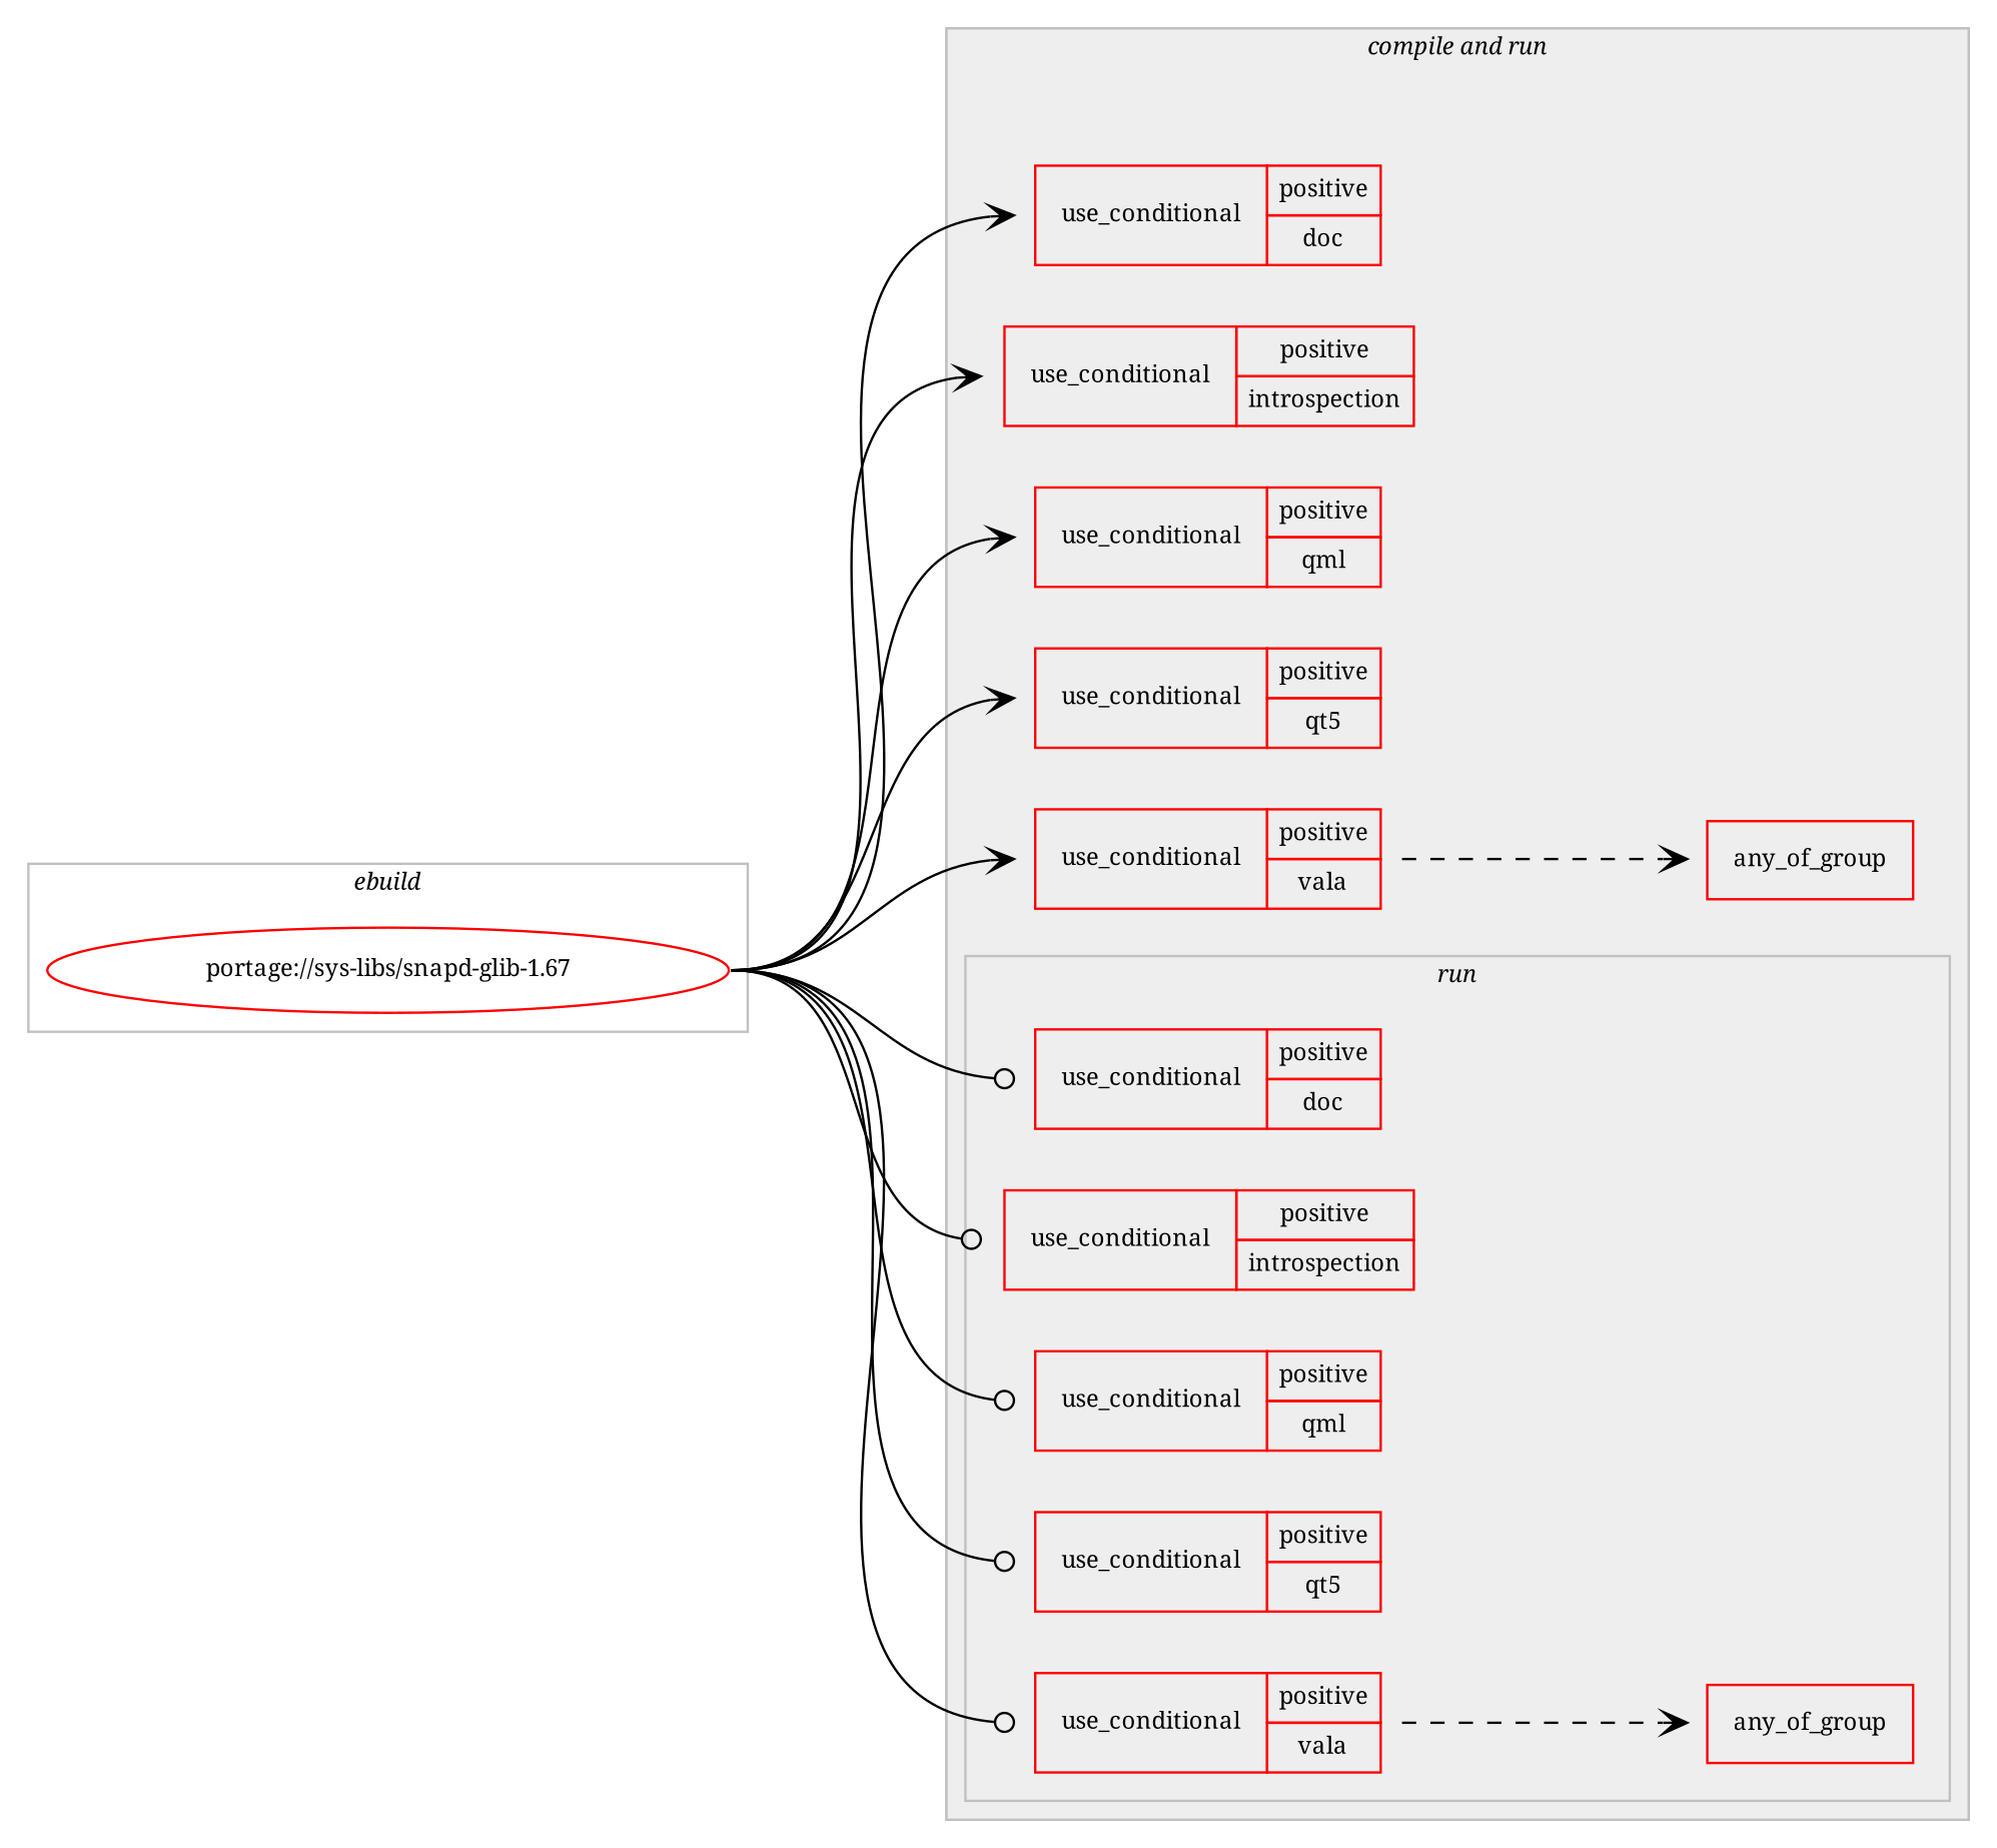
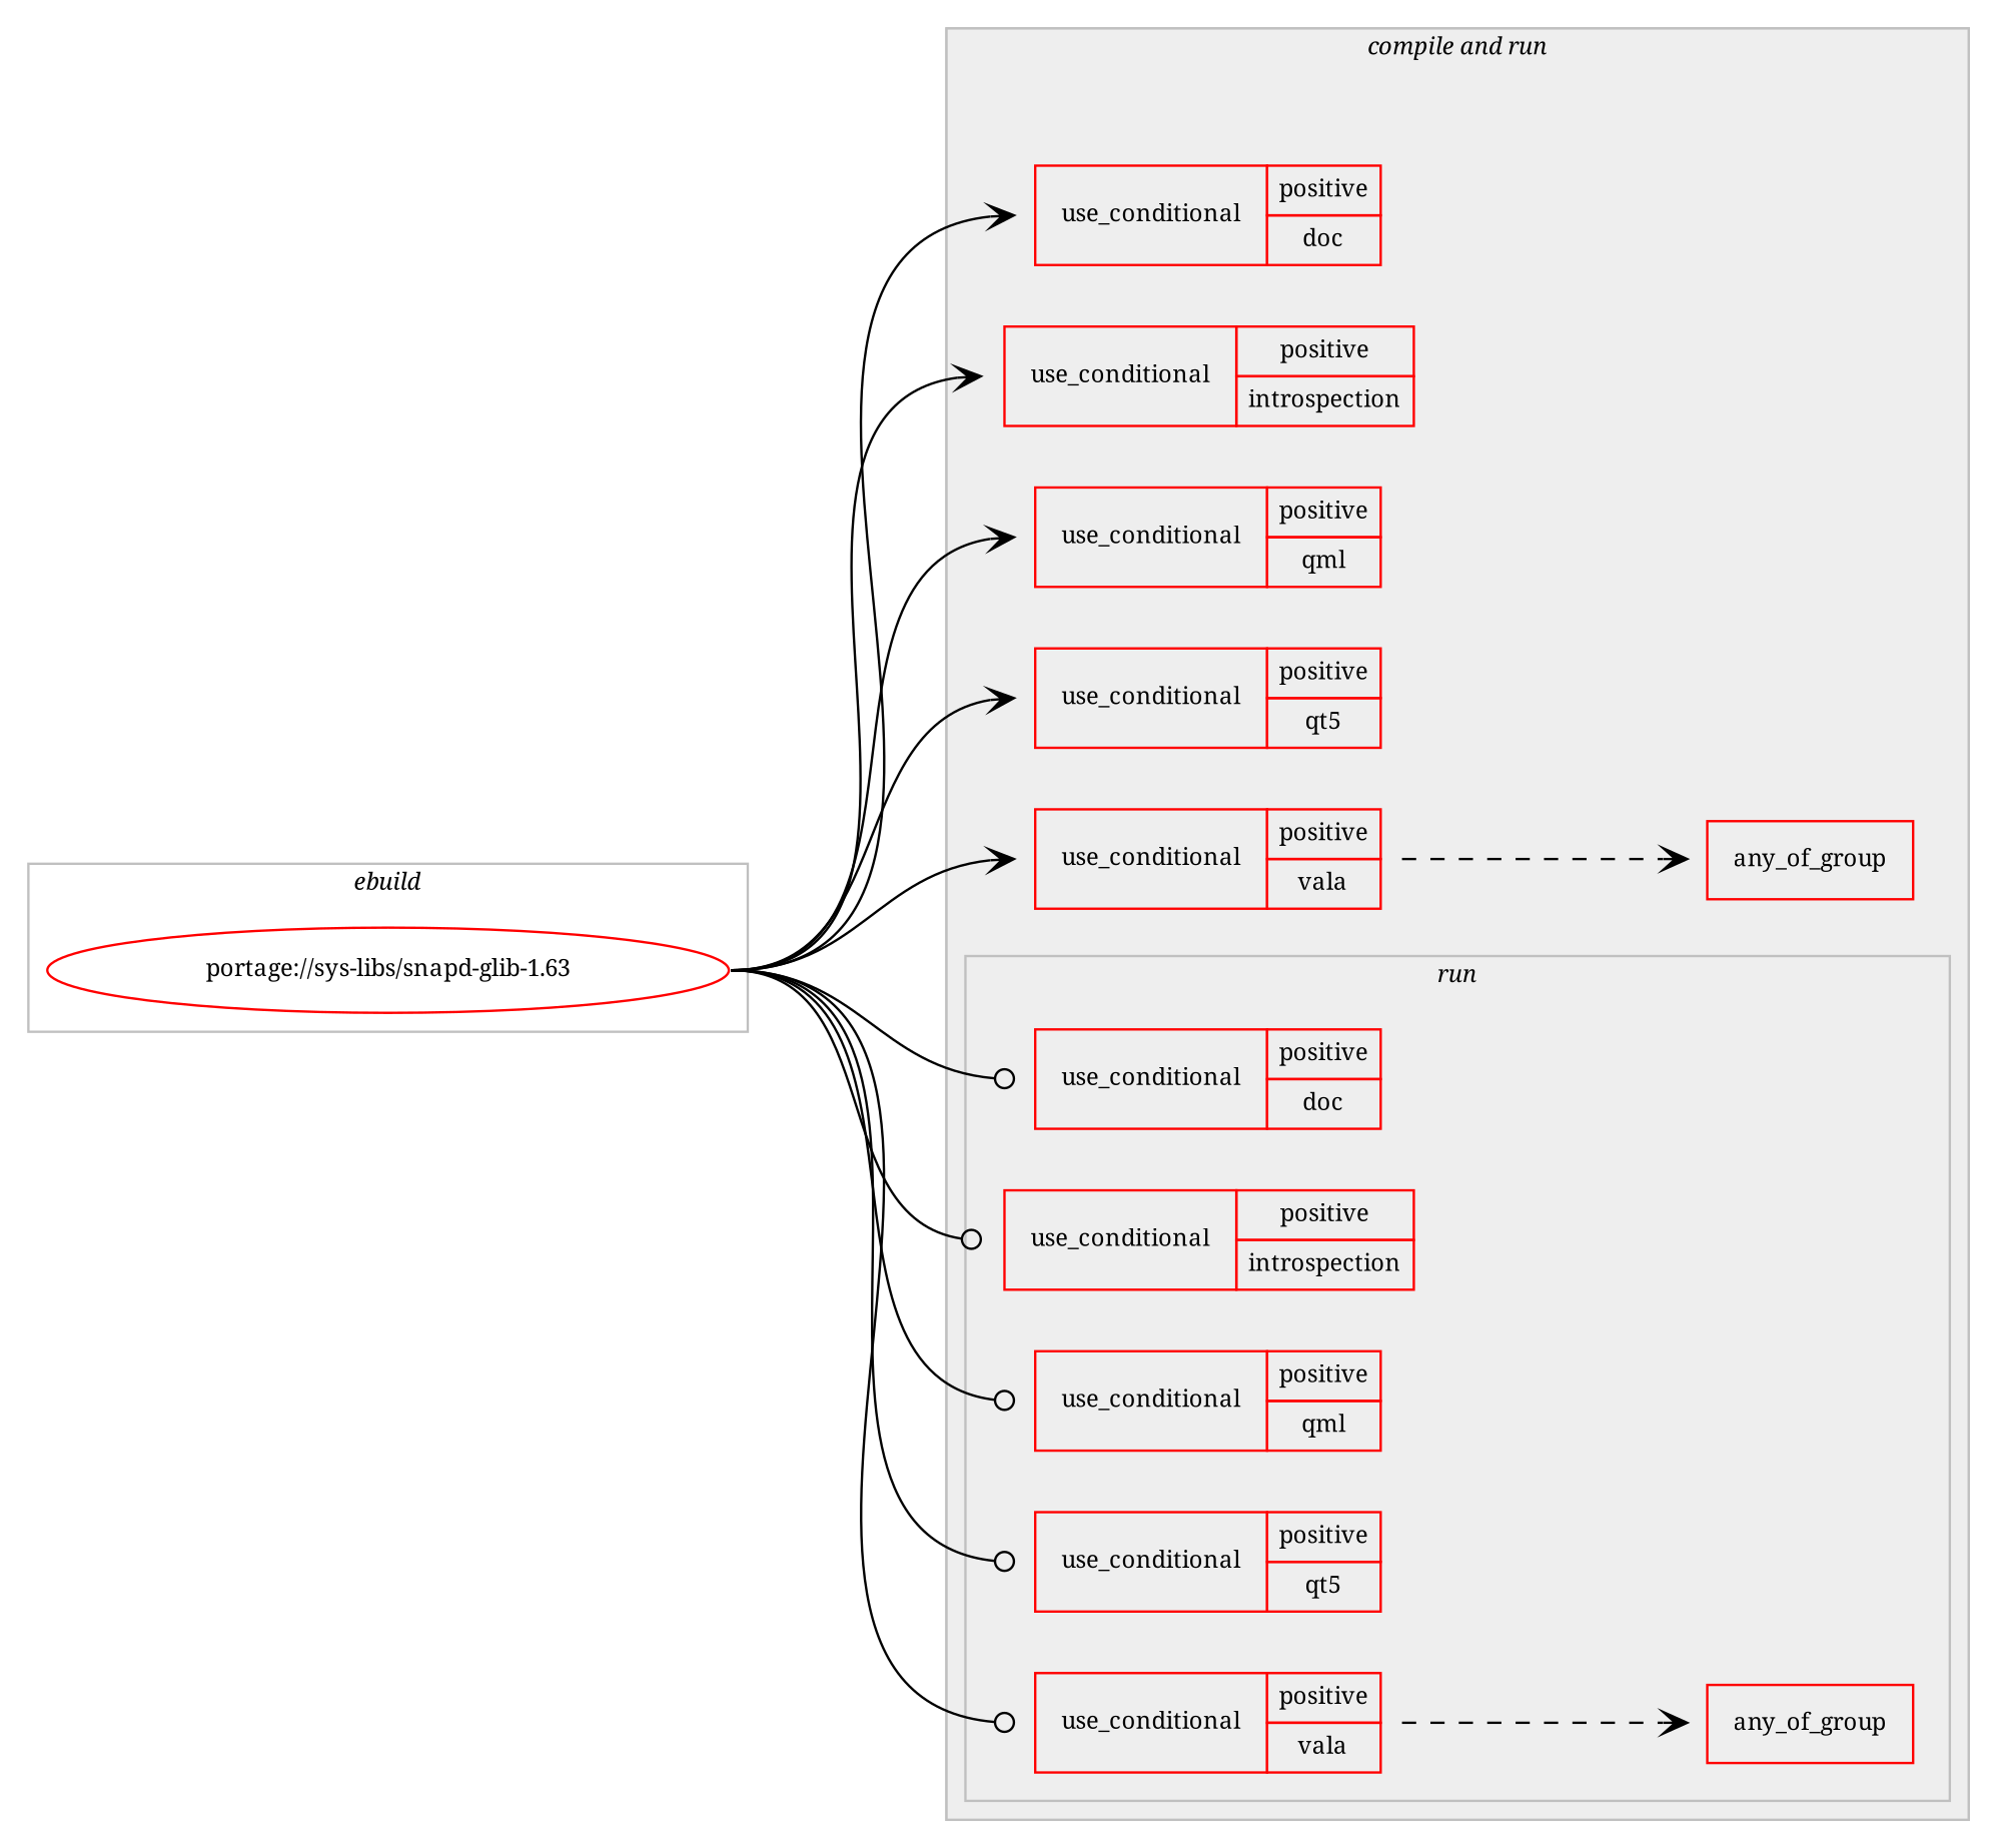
  digraph {
    compound=true
    concentrate=true
    fontname="Noto Serif"
    fontsize=10
    newrank=true
    rankdir=LR
    ranksep=1.5
    node [color=red fontname="Noto Serif" fontsize=10 shape=none]
    edge [arrowhead=vee headport=w style=solid tailport=e weight=20 fontname="Noto Serif"]
-   n1 [label="portage://sys-libs/snapd-glib-1.67" width=4 shape=""]
+   n1 [label="portage://sys-libs/snapd-glib-1.63" width=4 shape=""]
    n2 [label=<<TABLE BORDER="0" CELLBORDER="1" CELLSPACING="0" CELLPADDING="4"><TR><TD ROWSPAN="3" CELLPADDING="10">use_conditional</TD></TR><TR><TD>positive</TD></TR><TR><TD>doc</TD></TR></TABLE>>]
    n3 [label=<<TABLE BORDER="0" CELLBORDER="1" CELLSPACING="0" CELLPADDING="4"><TR><TD ROWSPAN="3" CELLPADDING="10">use_conditional</TD></TR><TR><TD>positive</TD></TR><TR><TD>introspection</TD></TR></TABLE>>]
    n4 [label=<<TABLE BORDER="0" CELLBORDER="1" CELLSPACING="0" CELLPADDING="4"><TR><TD ROWSPAN="3" CELLPADDING="10">use_conditional</TD></TR><TR><TD>positive</TD></TR><TR><TD>qml</TD></TR></TABLE>>]
    n5 [label=<<TABLE BORDER="0" CELLBORDER="1" CELLSPACING="0" CELLPADDING="4"><TR><TD ROWSPAN="3" CELLPADDING="10">use_conditional</TD></TR><TR><TD>positive</TD></TR><TR><TD>qt5</TD></TR></TABLE>>]
    n6 [label=<<TABLE BORDER="0" CELLBORDER="1" CELLSPACING="0" CELLPADDING="4"><TR><TD CELLPADDING="10">any_of_group</TD></TR></TABLE>>]
    n7 [label=<<TABLE BORDER="0" CELLBORDER="1" CELLSPACING="0" CELLPADDING="4"><TR><TD ROWSPAN="3" CELLPADDING="10">use_conditional</TD></TR><TR><TD>positive</TD></TR><TR><TD>vala</TD></TR></TABLE>>]
    n8 [label=<<TABLE BORDER="0" CELLBORDER="1" CELLSPACING="0" CELLPADDING="4"><TR><TD ROWSPAN="3" CELLPADDING="10">use_conditional</TD></TR><TR><TD>positive</TD></TR><TR><TD>doc</TD></TR></TABLE>>]
    n9 [label=<<TABLE BORDER="0" CELLBORDER="1" CELLSPACING="0" CELLPADDING="4"><TR><TD ROWSPAN="3" CELLPADDING="10">use_conditional</TD></TR><TR><TD>positive</TD></TR><TR><TD>introspection</TD></TR></TABLE>>]
    n10 [label=<<TABLE BORDER="0" CELLBORDER="1" CELLSPACING="0" CELLPADDING="4"><TR><TD ROWSPAN="3" CELLPADDING="10">use_conditional</TD></TR><TR><TD>positive</TD></TR><TR><TD>qml</TD></TR></TABLE>>]
    n11 [label=<<TABLE BORDER="0" CELLBORDER="1" CELLSPACING="0" CELLPADDING="4"><TR><TD ROWSPAN="3" CELLPADDING="10">use_conditional</TD></TR><TR><TD>positive</TD></TR><TR><TD>qt5</TD></TR></TABLE>>]
    n12 [label=<<TABLE BORDER="0" CELLBORDER="1" CELLSPACING="0" CELLPADDING="4"><TR><TD CELLPADDING="10">any_of_group</TD></TR></TABLE>>]
    n13 [label=<<TABLE BORDER="0" CELLBORDER="1" CELLSPACING="0" CELLPADDING="4"><TR><TD ROWSPAN="3" CELLPADDING="10">use_conditional</TD></TR><TR><TD>positive</TD></TR><TR><TD>vala</TD></TR></TABLE>>]
    subgraph cluster_1 {
      color=gray
      label=<<i>ebuild</i>>
      rank=same
      n1
    }
    subgraph cluster_2 {
      color=gray
      label=<<i>dependencies</i>>
      subgraph cluster_3 {
        color=gray
        fillcolor="#eeeeee"
        label=<<i>compile</i>>
        style=filled
        subgraph sub_4 {
          color=gray
          fillcolor="#eeeeee"
          label=<<i>compile</i>>
          style=filled
          n2
        }
        subgraph sub_5 {
          color=gray
          fillcolor="#eeeeee"
          label=<<i>compile</i>>
          style=filled
          n3
        }
        subgraph sub_6 {
          color=gray
          fillcolor="#eeeeee"
          label=<<i>compile</i>>
          style=filled
          n4
        }
        subgraph sub_7 {
          color=gray
          fillcolor="#eeeeee"
          label=<<i>compile</i>>
          style=filled
          n5
        }
        subgraph sub_8 {
          color=gray
          fillcolor="#eeeeee"
          label=<<i>compile</i>>
          style=filled
          n7
          subgraph sub_9 {
            color=gray
            fillcolor="#eeeeee"
            label=<<i>compile</i>>
            style=filled
            n6
          }
        }
      }
      subgraph cluster_10 {
        color=gray
        fillcolor="#eeeeee"
        label=<<i>compile and run</i>>
        style=filled
      }
      subgraph cluster_11 {
        color=gray
        fillcolor="#eeeeee"
        label=<<i>run</i>>
        style=filled
        subgraph sub_12 {
          color=gray
          fillcolor="#eeeeee"
          label=<<i>run</i>>
          style=filled
          n8
        }
        subgraph sub_13 {
          color=gray
          fillcolor="#eeeeee"
          label=<<i>run</i>>
          style=filled
          n9
        }
        subgraph sub_14 {
          color=gray
          fillcolor="#eeeeee"
          label=<<i>run</i>>
          style=filled
          n10
        }
        subgraph sub_15 {
          color=gray
          fillcolor="#eeeeee"
          label=<<i>run</i>>
          style=filled
          n11
        }
        subgraph sub_16 {
          color=gray
          fillcolor="#eeeeee"
          label=<<i>run</i>>
          style=filled
          n13
          subgraph sub_17 {
            color=gray
            fillcolor="#eeeeee"
            label=<<i>run</i>>
            style=filled
            n12
          }
        }
      }
    }
    subgraph cluster_18 {
      color=gray
      label=<<i>candidates</i>>
      rank=same
    }
    n1 -> n2
    n1 -> n3
    n1 -> n4
    n1 -> n5
    n1 -> n7
    n1 -> n8 [arrowhead=odot]
    n1 -> n9 [arrowhead=odot]
    n1 -> n10 [arrowhead=odot]
    n1 -> n11 [arrowhead=odot]
    n1 -> n13 [arrowhead=odot]
    n7 -> n6 [style=dashed]
    n13 -> n12 [style=dashed]
  }
